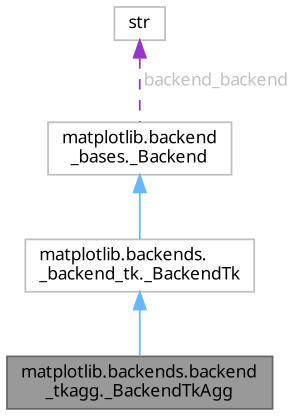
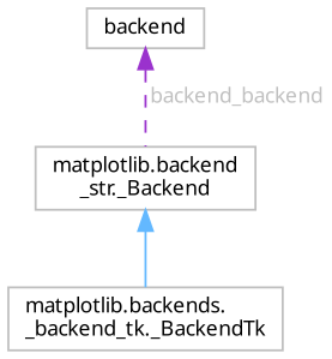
  digraph {
    fontname="Noto Sans"
    node [color=grey75 fillcolor=white fontname="Noto Sans" fontsize=10 shape=box style=filled]
    edge [color=steelblue1 dir=back fontname="Noto Sans" fontsize=10 labelfontname=Helvetica labelfontsize=10 style=solid]
-   n1 [color=gray40 fillcolor=grey60 fontcolor=black height=0.2 label="matplotlib.backends.backend\l_tkagg._BackendTkAgg" width=0.4]
    n2 [height=0.2 label="matplotlib.backends.\l_backend_tk._BackendTk" width=0.4]
-   n3 [height=0.2 label="matplotlib.backend\l_bases._Backend" width=0.4]
-   n4 [height=0.2 label=str width=0.4]
-   n2 -> n1
+   n3 [height=0.2 label="matplotlib.backend\l_str._Backend" width=0.4]
+   n4 [height=0.2 label=backend width=0.4]
    n3 -> n2
    n4 -> n3 [color=darkorchid3 fontcolor=grey label=" backend_backend" style=dashed]
  }
